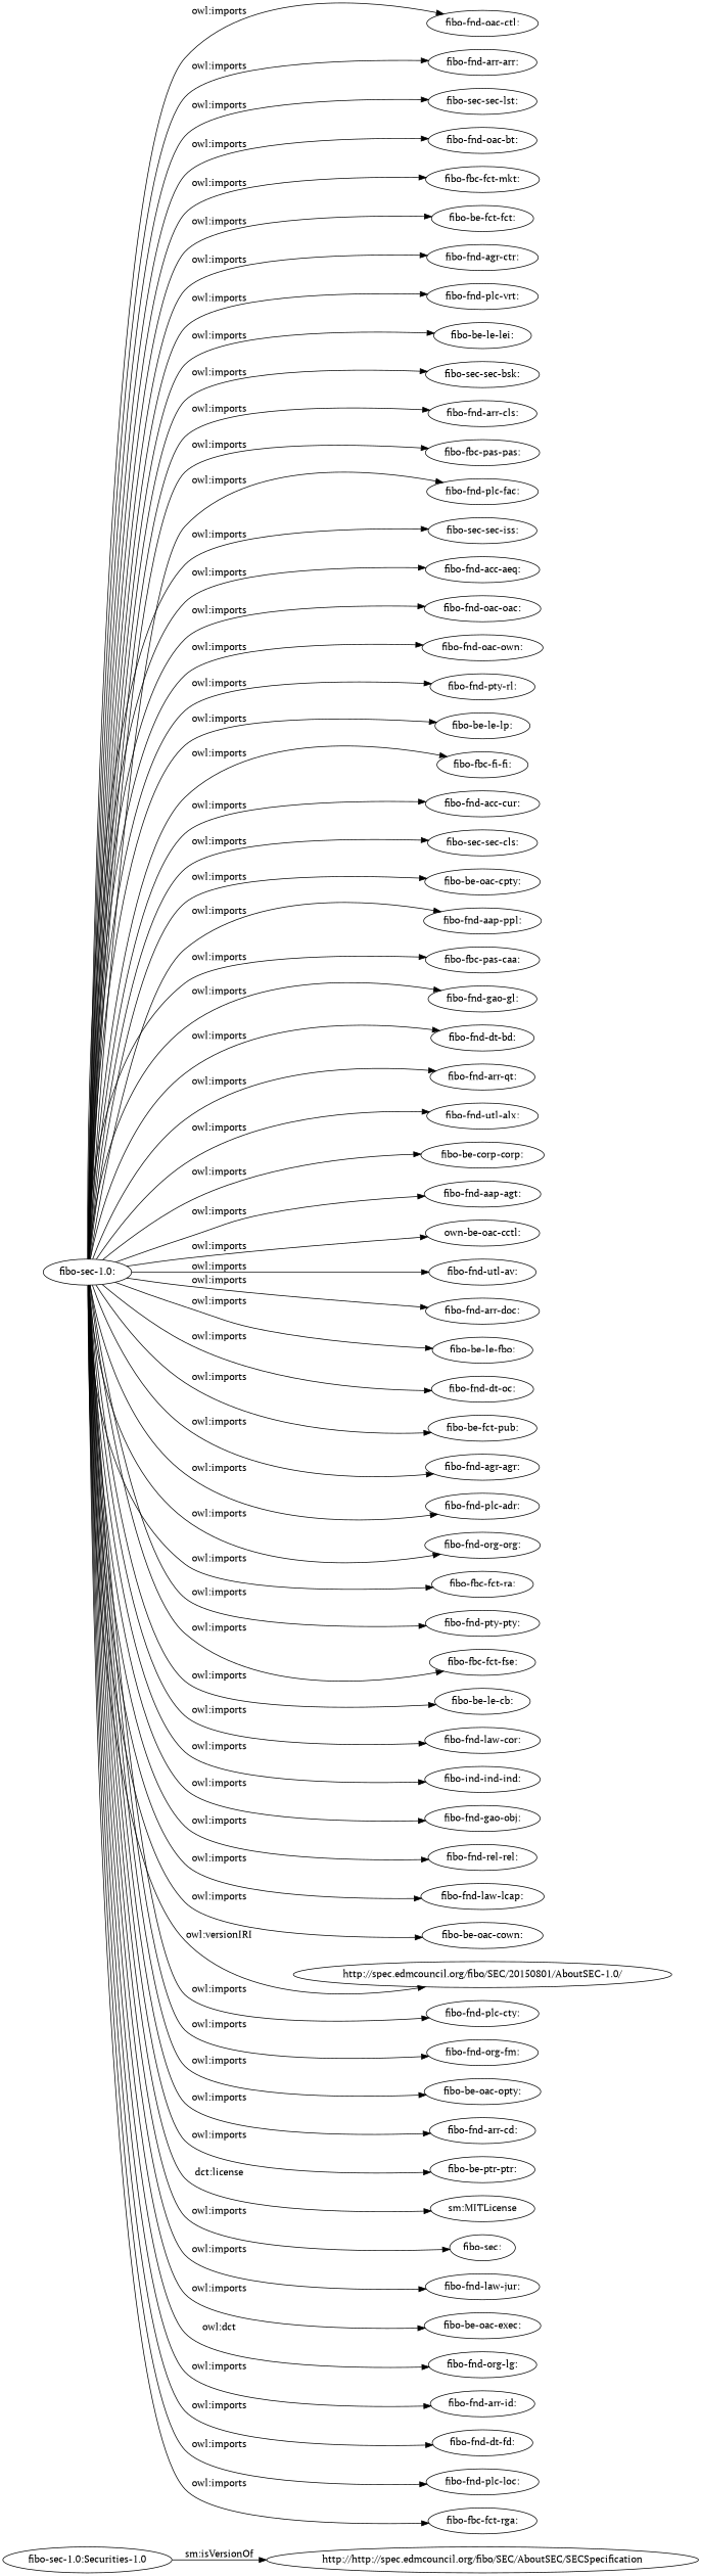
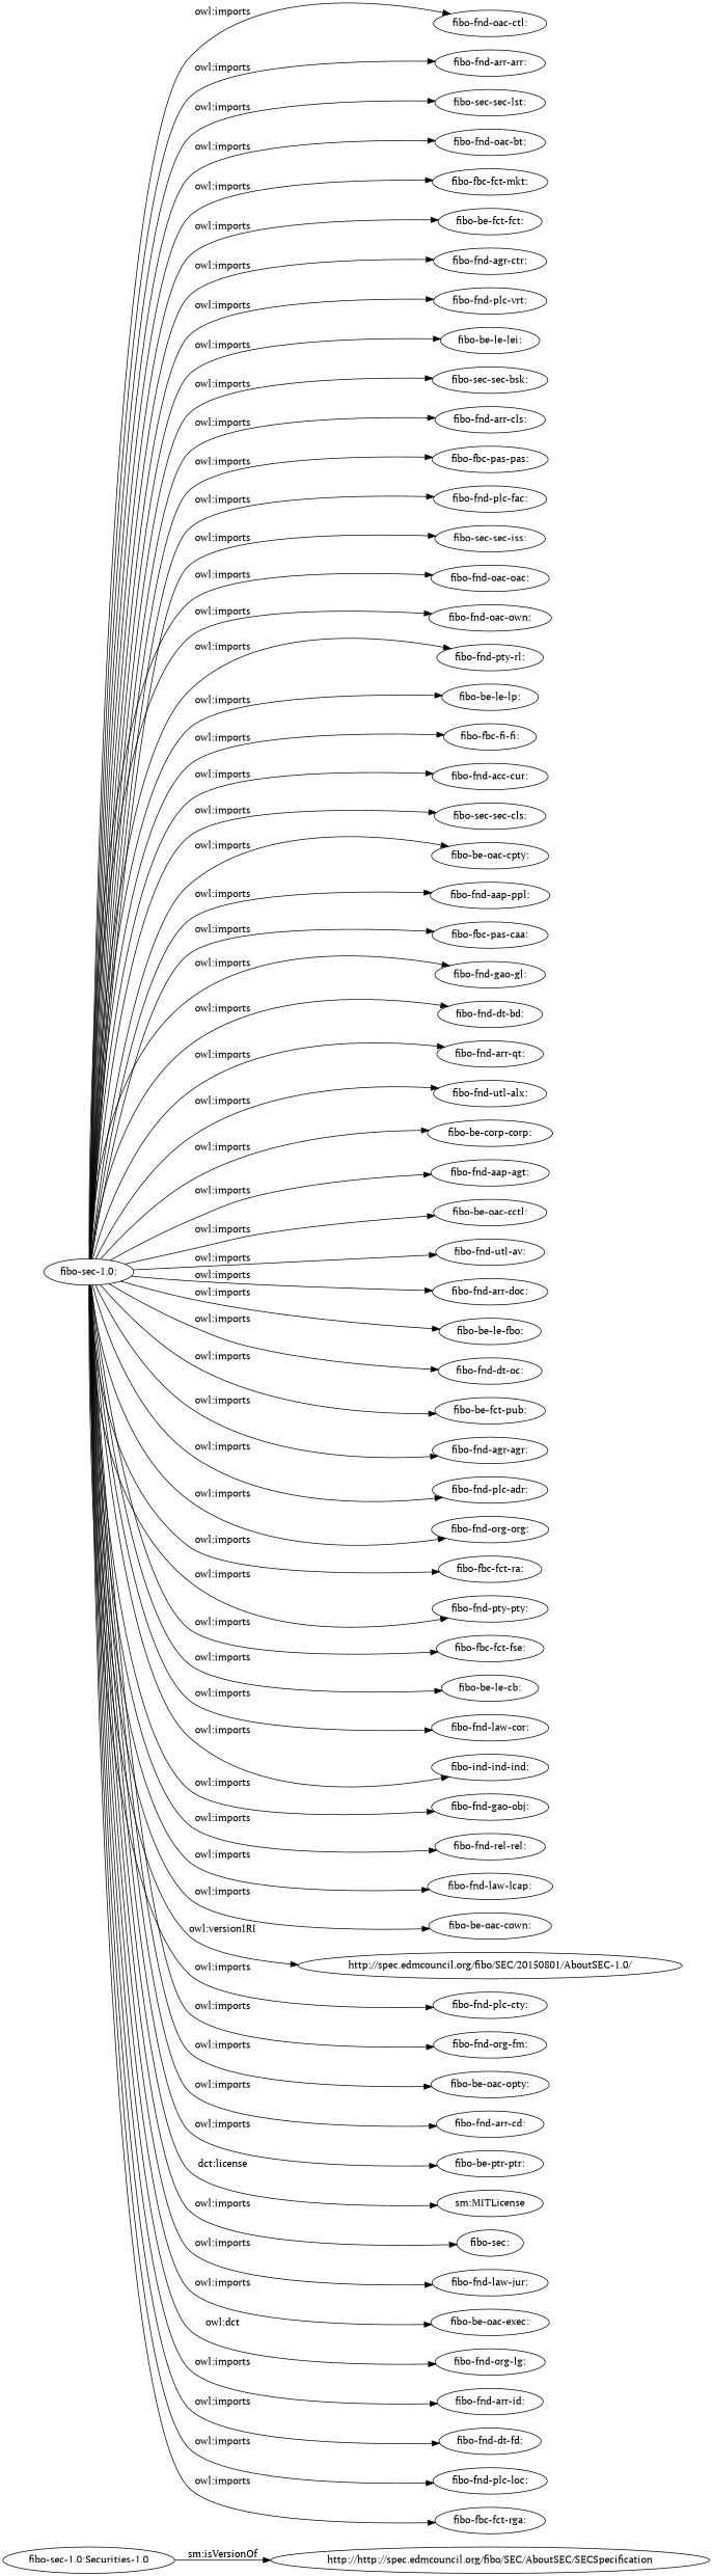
  digraph {
    fontname="PT Serif"
    rankdir=LR
    node [fontname="PT Serif"]
    edge [fontname="PT Serif"]
    "fibo-sec-1.0:Securities-1.0"
    "http://http://spec.edmcouncil.org/fibo/SEC/AboutSEC/SECSpecification"
    "fibo-sec-1.0:"
    "fibo-fnd-oac-ctl:"
    "fibo-fnd-arr-arr:"
    "fibo-sec-sec-lst:"
    n7 [label="fibo-fnd-oac-bt:"]
    "fibo-fbc-fct-mkt:"
    "fibo-be-fct-fct:"
    "fibo-fnd-agr-ctr:"
    "fibo-fnd-plc-vrt:"
    "fibo-be-le-lei:"
    "fibo-sec-sec-bsk:"
    "fibo-fnd-arr-cls:"
    "fibo-fbc-pas-pas:"
    "fibo-fnd-plc-fac:"
    "fibo-sec-sec-iss:"
-   "fibo-fnd-acc-aeq:"
    "fibo-fnd-oac-oac:"
    "fibo-fnd-oac-own:"
    "fibo-fnd-pty-rl:"
    "fibo-be-le-lp:"
    "fibo-fbc-fi-fi:"
    "fibo-fnd-acc-cur:"
    "fibo-sec-sec-cls:"
    "fibo-be-oac-cpty:"
    "fibo-fnd-aap-ppl:"
    "fibo-fbc-pas-caa:"
    "fibo-fnd-gao-gl:"
    "fibo-fnd-dt-bd:"
    "fibo-fnd-arr-qt:"
    "fibo-fnd-utl-alx:"
    "fibo-be-corp-corp:"
    "fibo-fnd-aap-agt:"
-   "fibo-be-oac-cctl:" [label="own-be-oac-cctl:"]
+   "fibo-be-oac-cctl:"
    "fibo-fnd-utl-av:"
    "fibo-fnd-arr-doc:"
    "fibo-be-le-fbo:"
    "fibo-fnd-dt-oc:"
    "fibo-be-fct-pub:"
    "fibo-fnd-agr-agr:"
    "fibo-fnd-plc-adr:"
    "fibo-fnd-org-org:"
    "fibo-fbc-fct-ra:"
    "fibo-fnd-pty-pty:"
    "fibo-fbc-fct-fse:"
    "fibo-be-le-cb:"
    "fibo-fnd-law-cor:"
    "fibo-ind-ind-ind:"
    "fibo-fnd-gao-obj:"
    "fibo-fnd-rel-rel:"
    "fibo-fnd-law-lcap:"
    "fibo-be-oac-cown:"
    "http://spec.edmcouncil.org/fibo/SEC/20150801/AboutSEC-1.0/"
    "fibo-fnd-plc-cty:"
    "fibo-fnd-org-fm:"
    "fibo-be-oac-opty:"
    "fibo-fnd-arr-cd:"
    "fibo-be-ptr-ptr:"
    "sm:MITLicense"
    "fibo-sec:"
    "fibo-fnd-law-jur:"
    "fibo-be-oac-exec:"
    "fibo-fnd-org-lg:"
    "fibo-fnd-arr-id:"
    "fibo-fnd-dt-fd:"
    "fibo-fnd-plc-loc:"
    "fibo-fbc-fct-rga:"
    "fibo-sec-1.0:Securities-1.0" -> "http://http://spec.edmcouncil.org/fibo/SEC/AboutSEC/SECSpecification" [label="sm:isVersionOf"]
    "fibo-sec-1.0:" -> "fibo-fnd-oac-ctl:" [label="owl:imports"]
    "fibo-sec-1.0:" -> "fibo-fnd-arr-arr:" [label="owl:imports"]
    "fibo-sec-1.0:" -> "fibo-sec-sec-lst:" [label="owl:imports"]
    "fibo-sec-1.0:" -> n7 [label="owl:imports"]
    "fibo-sec-1.0:" -> "fibo-fbc-fct-mkt:" [label="owl:imports"]
    "fibo-sec-1.0:" -> "fibo-be-fct-fct:" [label="owl:imports"]
    "fibo-sec-1.0:" -> "fibo-fnd-agr-ctr:" [label="owl:imports"]
    "fibo-sec-1.0:" -> "fibo-fnd-plc-vrt:" [label="owl:imports"]
    "fibo-sec-1.0:" -> "fibo-be-le-lei:" [label="owl:imports"]
    "fibo-sec-1.0:" -> "fibo-sec-sec-bsk:" [label="owl:imports"]
    "fibo-sec-1.0:" -> "fibo-fnd-arr-cls:" [label="owl:imports"]
    "fibo-sec-1.0:" -> "fibo-fbc-pas-pas:" [label="owl:imports"]
    "fibo-sec-1.0:" -> "fibo-fnd-plc-fac:" [label="owl:imports"]
    "fibo-sec-1.0:" -> "fibo-sec-sec-iss:" [label="owl:imports"]
-   "fibo-sec-1.0:" -> "fibo-fnd-acc-aeq:" [label="owl:imports"]
    "fibo-sec-1.0:" -> "fibo-fnd-oac-oac:" [label="owl:imports"]
    "fibo-sec-1.0:" -> "fibo-fnd-oac-own:" [label="owl:imports"]
    "fibo-sec-1.0:" -> "fibo-fnd-pty-rl:" [label="owl:imports"]
    "fibo-sec-1.0:" -> "fibo-be-le-lp:" [label="owl:imports"]
    "fibo-sec-1.0:" -> "fibo-fbc-fi-fi:" [label="owl:imports"]
    "fibo-sec-1.0:" -> "fibo-fnd-acc-cur:" [label="owl:imports"]
    "fibo-sec-1.0:" -> "fibo-sec-sec-cls:" [label="owl:imports"]
    "fibo-sec-1.0:" -> "fibo-be-oac-cpty:" [label="owl:imports"]
    "fibo-sec-1.0:" -> "fibo-fnd-aap-ppl:" [label="owl:imports"]
    "fibo-sec-1.0:" -> "fibo-fbc-pas-caa:" [label="owl:imports"]
    "fibo-sec-1.0:" -> "fibo-fnd-gao-gl:" [label="owl:imports"]
    "fibo-sec-1.0:" -> "fibo-fnd-dt-bd:" [label="owl:imports"]
    "fibo-sec-1.0:" -> "fibo-fnd-arr-qt:" [label="owl:imports"]
    "fibo-sec-1.0:" -> "fibo-fnd-utl-alx:" [label="owl:imports"]
    "fibo-sec-1.0:" -> "fibo-be-corp-corp:" [label="owl:imports"]
    "fibo-sec-1.0:" -> "fibo-fnd-aap-agt:" [label="owl:imports"]
    "fibo-sec-1.0:" -> "fibo-be-oac-cctl:" [label="owl:imports"]
    "fibo-sec-1.0:" -> "fibo-fnd-utl-av:" [label="owl:imports"]
    "fibo-sec-1.0:" -> "fibo-fnd-arr-doc:" [label="owl:imports"]
    "fibo-sec-1.0:" -> "fibo-be-le-fbo:" [label="owl:imports"]
    "fibo-sec-1.0:" -> "fibo-fnd-dt-oc:" [label="owl:imports"]
    "fibo-sec-1.0:" -> "fibo-be-fct-pub:" [label="owl:imports"]
    "fibo-sec-1.0:" -> "fibo-fnd-agr-agr:" [label="owl:imports"]
    "fibo-sec-1.0:" -> "fibo-fnd-plc-adr:" [label="owl:imports"]
    "fibo-sec-1.0:" -> "fibo-fnd-org-org:" [label="owl:imports"]
    "fibo-sec-1.0:" -> "fibo-fbc-fct-ra:" [label="owl:imports"]
    "fibo-sec-1.0:" -> "fibo-fnd-pty-pty:" [label="owl:imports"]
    "fibo-sec-1.0:" -> "fibo-fbc-fct-fse:" [label="owl:imports"]
    "fibo-sec-1.0:" -> "fibo-be-le-cb:" [label="owl:imports"]
    "fibo-sec-1.0:" -> "fibo-fnd-law-cor:" [label="owl:imports"]
    "fibo-sec-1.0:" -> "fibo-ind-ind-ind:" [label="owl:imports"]
    "fibo-sec-1.0:" -> "fibo-fnd-gao-obj:" [label="owl:imports"]
    "fibo-sec-1.0:" -> "fibo-fnd-rel-rel:" [label="owl:imports"]
    "fibo-sec-1.0:" -> "fibo-fnd-law-lcap:" [label="owl:imports"]
    "fibo-sec-1.0:" -> "fibo-be-oac-cown:" [label="owl:imports"]
    "fibo-sec-1.0:" -> "http://spec.edmcouncil.org/fibo/SEC/20150801/AboutSEC-1.0/" [label="owl:versionIRI"]
    "fibo-sec-1.0:" -> "fibo-fnd-plc-cty:" [label="owl:imports"]
    "fibo-sec-1.0:" -> "fibo-fnd-org-fm:" [label="owl:imports"]
    "fibo-sec-1.0:" -> "fibo-be-oac-opty:" [label="owl:imports"]
    "fibo-sec-1.0:" -> "fibo-fnd-arr-cd:" [label="owl:imports"]
    "fibo-sec-1.0:" -> "fibo-be-ptr-ptr:" [label="owl:imports"]
    "fibo-sec-1.0:" -> "sm:MITLicense" [label="dct:license"]
    "fibo-sec-1.0:" -> "fibo-sec:" [label="owl:imports"]
    "fibo-sec-1.0:" -> "fibo-fnd-law-jur:" [label="owl:imports"]
    "fibo-sec-1.0:" -> "fibo-be-oac-exec:" [label="owl:imports"]
    "fibo-sec-1.0:" -> "fibo-fnd-org-lg:" [label="owl:dct"]
    "fibo-sec-1.0:" -> "fibo-fnd-arr-id:" [label="owl:imports"]
    "fibo-sec-1.0:" -> "fibo-fnd-dt-fd:" [label="owl:imports"]
    "fibo-sec-1.0:" -> "fibo-fnd-plc-loc:" [label="owl:imports"]
    "fibo-sec-1.0:" -> "fibo-fbc-fct-rga:" [label="owl:imports"]
  }
